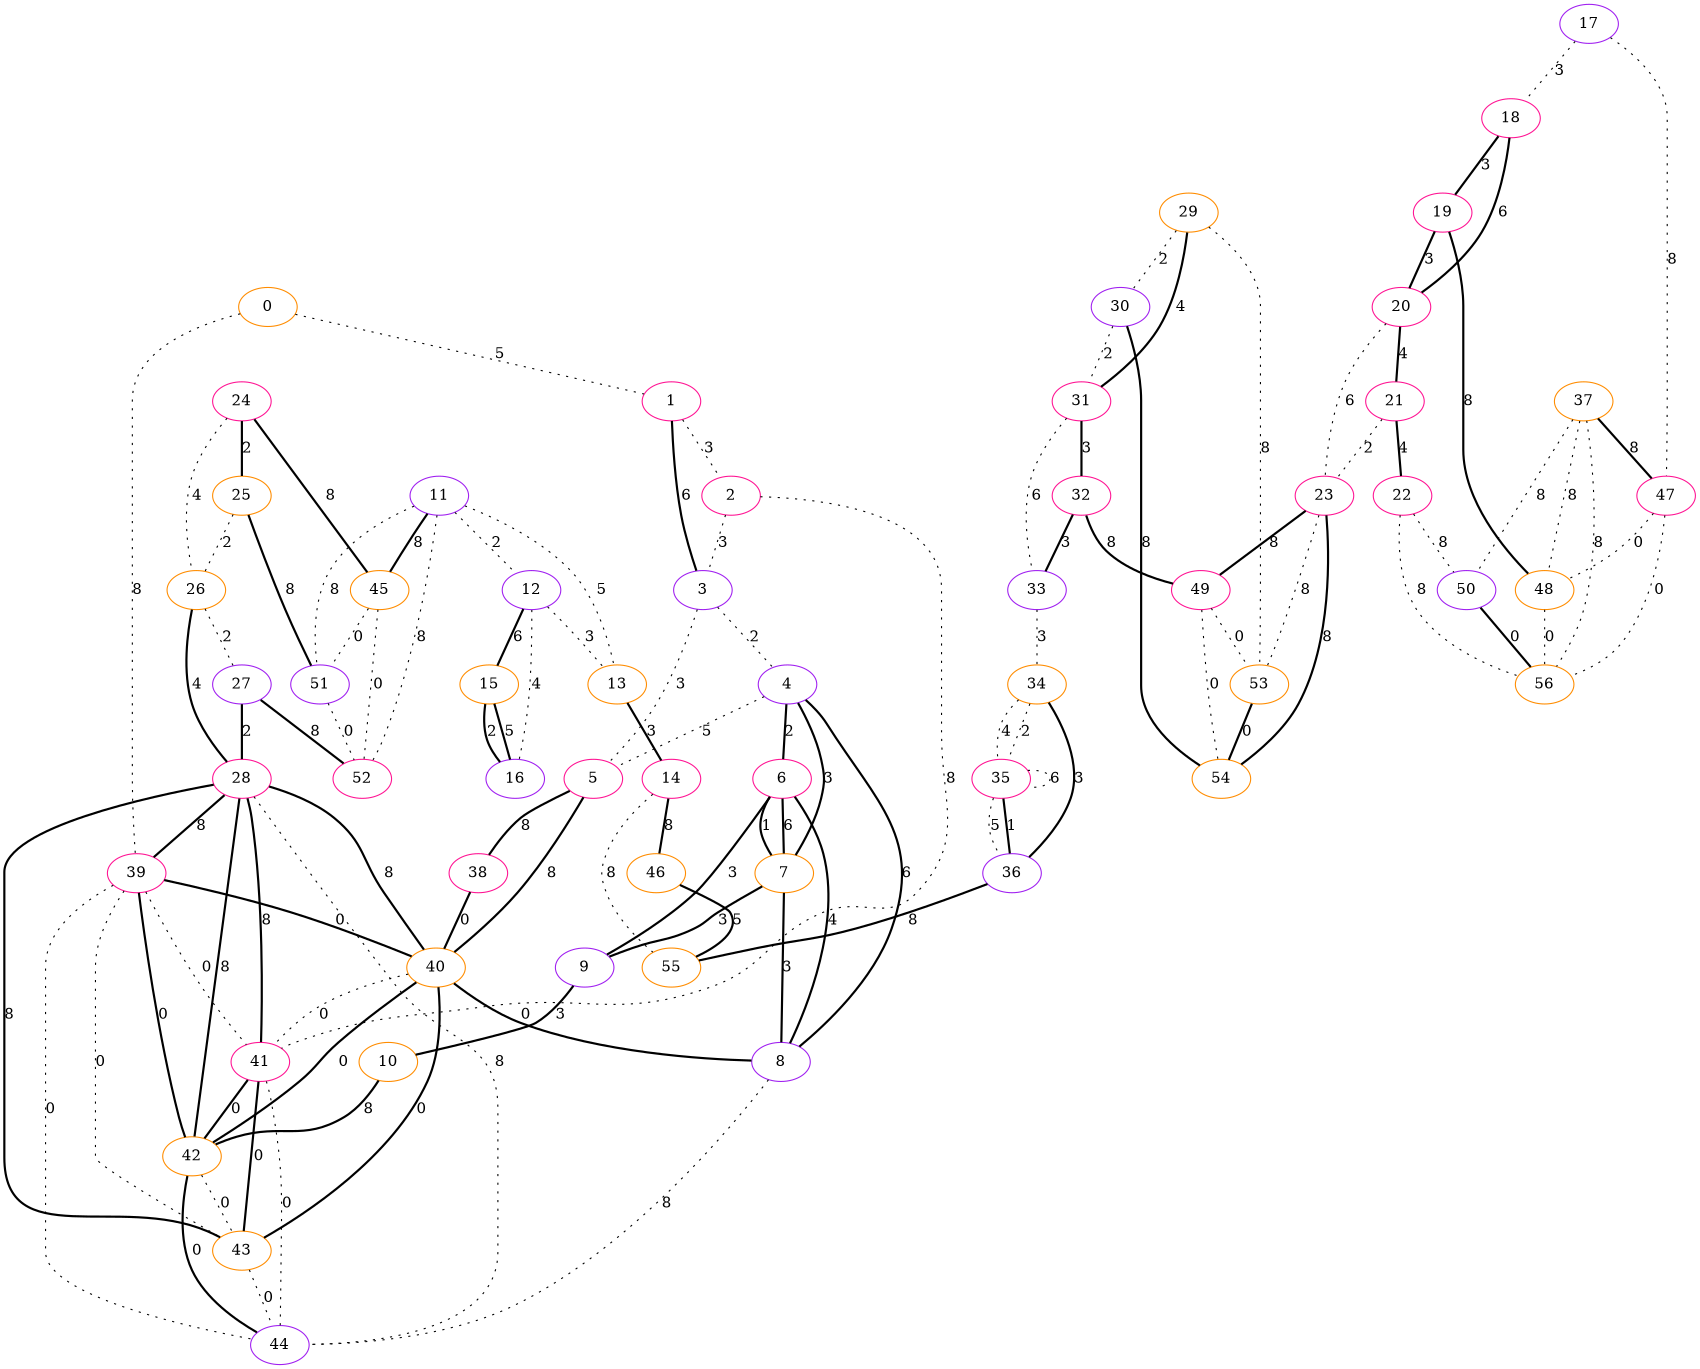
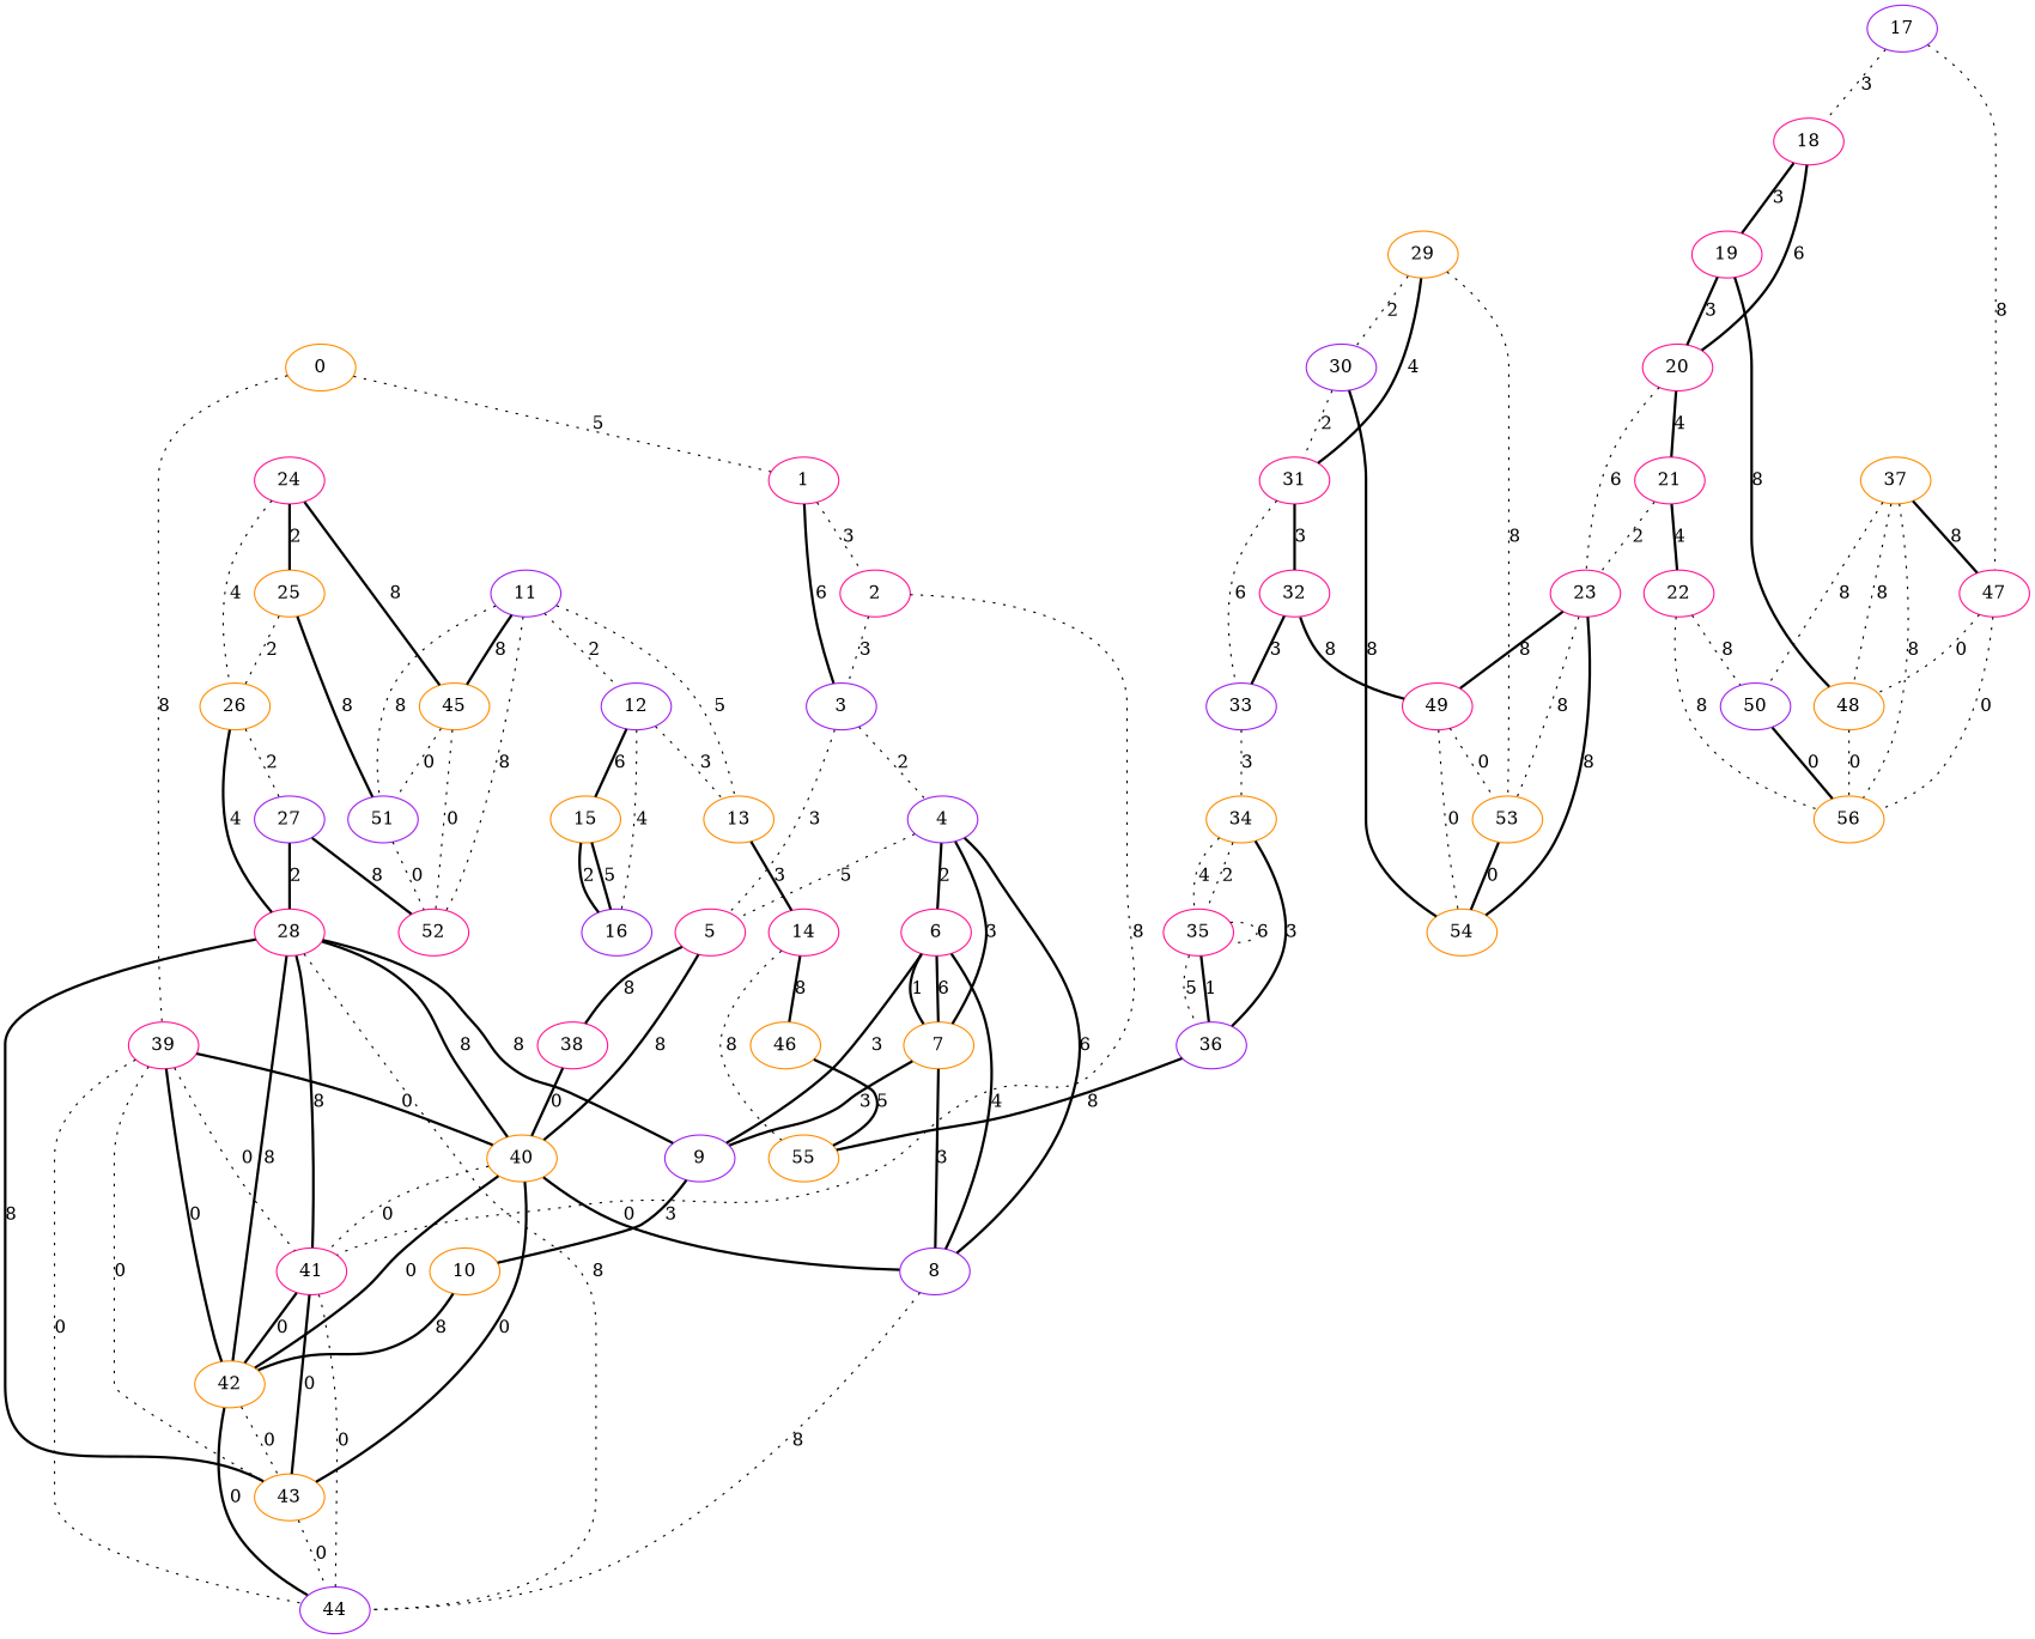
  graph {
    node [color=deeppink weight=1]
    edge [style=bold]
    0 [color=darkorange]
    1
    39 [weight=3]
    2
    3 [color=purple]
    41 [weight=3]
    40 [color=darkorange weight=3]
    44 [color=purple weight=3]
    42 [color=darkorange weight=3]
    43 [color=darkorange weight=3]
    4 [color=purple]
    5
    6
    7 [color=darkorange]
    8 [color=purple]
    38 [weight=4]
    9 [color=purple]
    10 [color=darkorange]
    11 [color=purple]
    12 [color=purple]
    13 [color=darkorange]
    45 [color=darkorange weight=3]
    51 [color=purple weight=3]
    52 [weight=3]
    15 [color=darkorange]
    16 [color=purple]
    14
    46 [color=darkorange weight=3]
    55 [color=darkorange weight=3]
    17 [color=purple]
    18
    47 [weight=3]
    19
    20
    48 [color=darkorange weight=3]
    56 [color=darkorange weight=3]
    21
    23
    22
    49 [weight=3]
    53 [color=darkorange weight=3]
    54 [color=darkorange weight=3]
    50 [color=purple weight=3]
    24
    25 [color=darkorange]
    26 [color=darkorange]
    27 [color=purple]
    28
    29 [color=darkorange]
    30 [color=purple]
    31
    32
    33 [color=purple]
    34 [color=darkorange]
    35 [weight=2]
    36 [color=purple]
    37 [color=darkorange]
    0 -- 1 [label=5 style=dotted]
    0 -- 39 [label=8 style=dotted]
    1 -- 2 [label=3 style=dotted]
    1 -- 3 [label=6]
    39 -- 41 [label=0 style=dotted]
    39 -- 40 [label=0]
    39 -- 44 [label=0 style=dotted]
    39 -- 42 [label=0]
    39 -- 43 [label=0 style=dotted]
    2 -- 3 [label=3 style=dotted]
    2 -- 41 [label=8 style=dotted]
    3 -- 4 [label=2 style=dotted]
    3 -- 5 [label=3 style=dotted]
    41 -- 44 [label=0 style=dotted]
    41 -- 42 [label=0]
    41 -- 43 [label=0]
    40 -- 41 [label=0 style=dotted]
    40 -- 42 [label=0]
    40 -- 43 [label=0]
    40 -- 8 [label=0]
    42 -- 44 [label=0]
    42 -- 43 [label=0 style=dotted]
    43 -- 44 [label=0 style=dotted]
    4 -- 5 [label=5 style=dotted]
    4 -- 6 [label=2]
    4 -- 7 [label=3]
    4 -- 8 [label=6]
    5 -- 40 [label=8]
    5 -- 38 [label=8]
    6 -- 7 [label=1]
    6 -- 7 [label=6]
    6 -- 8 [label=4]
    6 -- 9 [label=3]
    7 -- 8 [label=3]
    7 -- 9 [label=3]
    8 -- 44 [label=8 style=dotted]
    38 -- 40 [label=0]
    9 -- 10 [label=3]
    10 -- 42 [label=8]
    11 -- 12 [label=2 style=dotted]
    11 -- 13 [label=5 style=dotted]
    11 -- 45 [label=8]
    11 -- 51 [label=8 style=dotted]
    11 -- 52 [label=8 style=dotted]
    12 -- 13 [label=3 style=dotted]
    12 -- 15 [label=6]
    12 -- 16 [label=4 style=dotted]
    13 -- 14 [label=3]
    45 -- 51 [label=0 style=dotted]
    45 -- 52 [label=0 style=dotted]
    51 -- 52 [label=0 style=dotted]
    15 -- 16 [label=2]
    15 -- 16 [label=5]
    14 -- 46 [label=8]
    14 -- 55 [label=8 style=dotted]
    46 -- 55 [label=5]
    17 -- 18 [label=3 style=dotted]
    17 -- 47 [label=8 style=dotted]
    18 -- 19 [label=3]
    18 -- 20 [label=6]
    47 -- 48 [label=0 style=dotted]
    47 -- 56 [label=0 style=dotted]
    19 -- 20 [label=3]
    19 -- 48 [label=8]
    20 -- 21 [label=4]
    20 -- 23 [label=6 style=dotted]
    48 -- 56 [label=0 style=dotted]
    21 -- 23 [label=2 style=dotted]
    21 -- 22 [label=4]
    23 -- 49 [label=8]
    23 -- 53 [label=8 style=dotted]
    23 -- 54 [label=8]
    22 -- 56 [label=8 style=dotted]
    22 -- 50 [label=8 style=dotted]
    49 -- 53 [label=0 style=dotted]
    49 -- 54 [label=0 style=dotted]
    53 -- 54 [label=0]
    50 -- 56 [label=0]
    24 -- 45 [label=8]
    24 -- 25 [label=2]
    24 -- 26 [label=4 style=dotted]
    25 -- 51 [label=8]
    25 -- 26 [label=2 style=dotted]
    26 -- 27 [label=2 style=dotted]
    26 -- 28 [label=4]
    27 -- 52 [label=8]
    27 -- 28 [label=2]
-   28 -- 39 [label=8]
+   28 -- 9 [label=8]
    28 -- 41 [label=8]
    28 -- 40 [label=8]
    28 -- 44 [label=8 style=dotted]
    28 -- 42 [label=8]
    28 -- 43 [label=8]
    29 -- 53 [label=8 style=dotted]
    29 -- 30 [label=2 style=dotted]
    29 -- 31 [label=4]
    30 -- 54 [label=8]
    30 -- 31 [label=2 style=dotted]
    31 -- 32 [label=3]
    31 -- 33 [label=6 style=dotted]
    32 -- 49 [label=8]
    32 -- 33 [label=3]
    33 -- 34 [label=3 style=dotted]
    34 -- 35 [label=2 style=dotted]
    34 -- 35 [label=4 style=dotted]
    34 -- 36 [label=3]
    35 -- 35 [label=6 style=dotted]
    35 -- 36 [label=5 style=dotted]
    35 -- 36 [label=1]
    36 -- 55 [label=8]
    37 -- 47 [label=8]
    37 -- 48 [label=8 style=dotted]
    37 -- 56 [label=8 style=dotted]
    37 -- 50 [label=8 style=dotted]
  }
